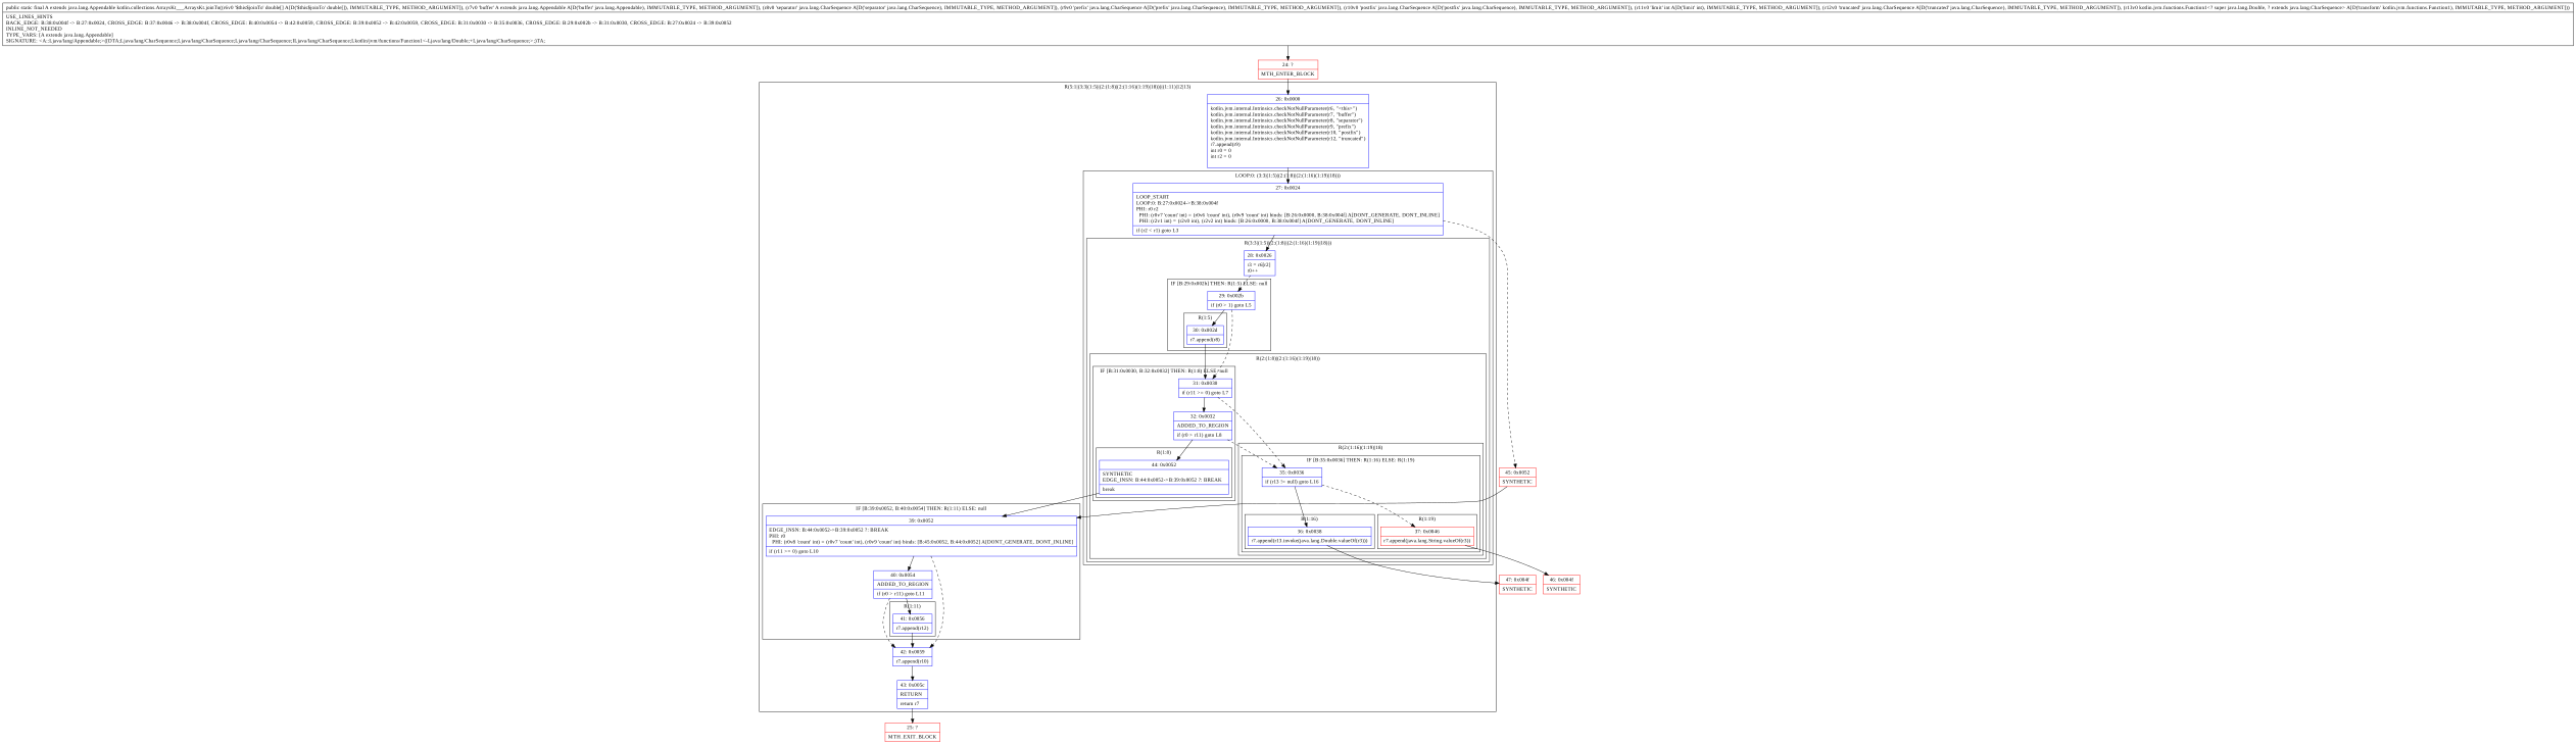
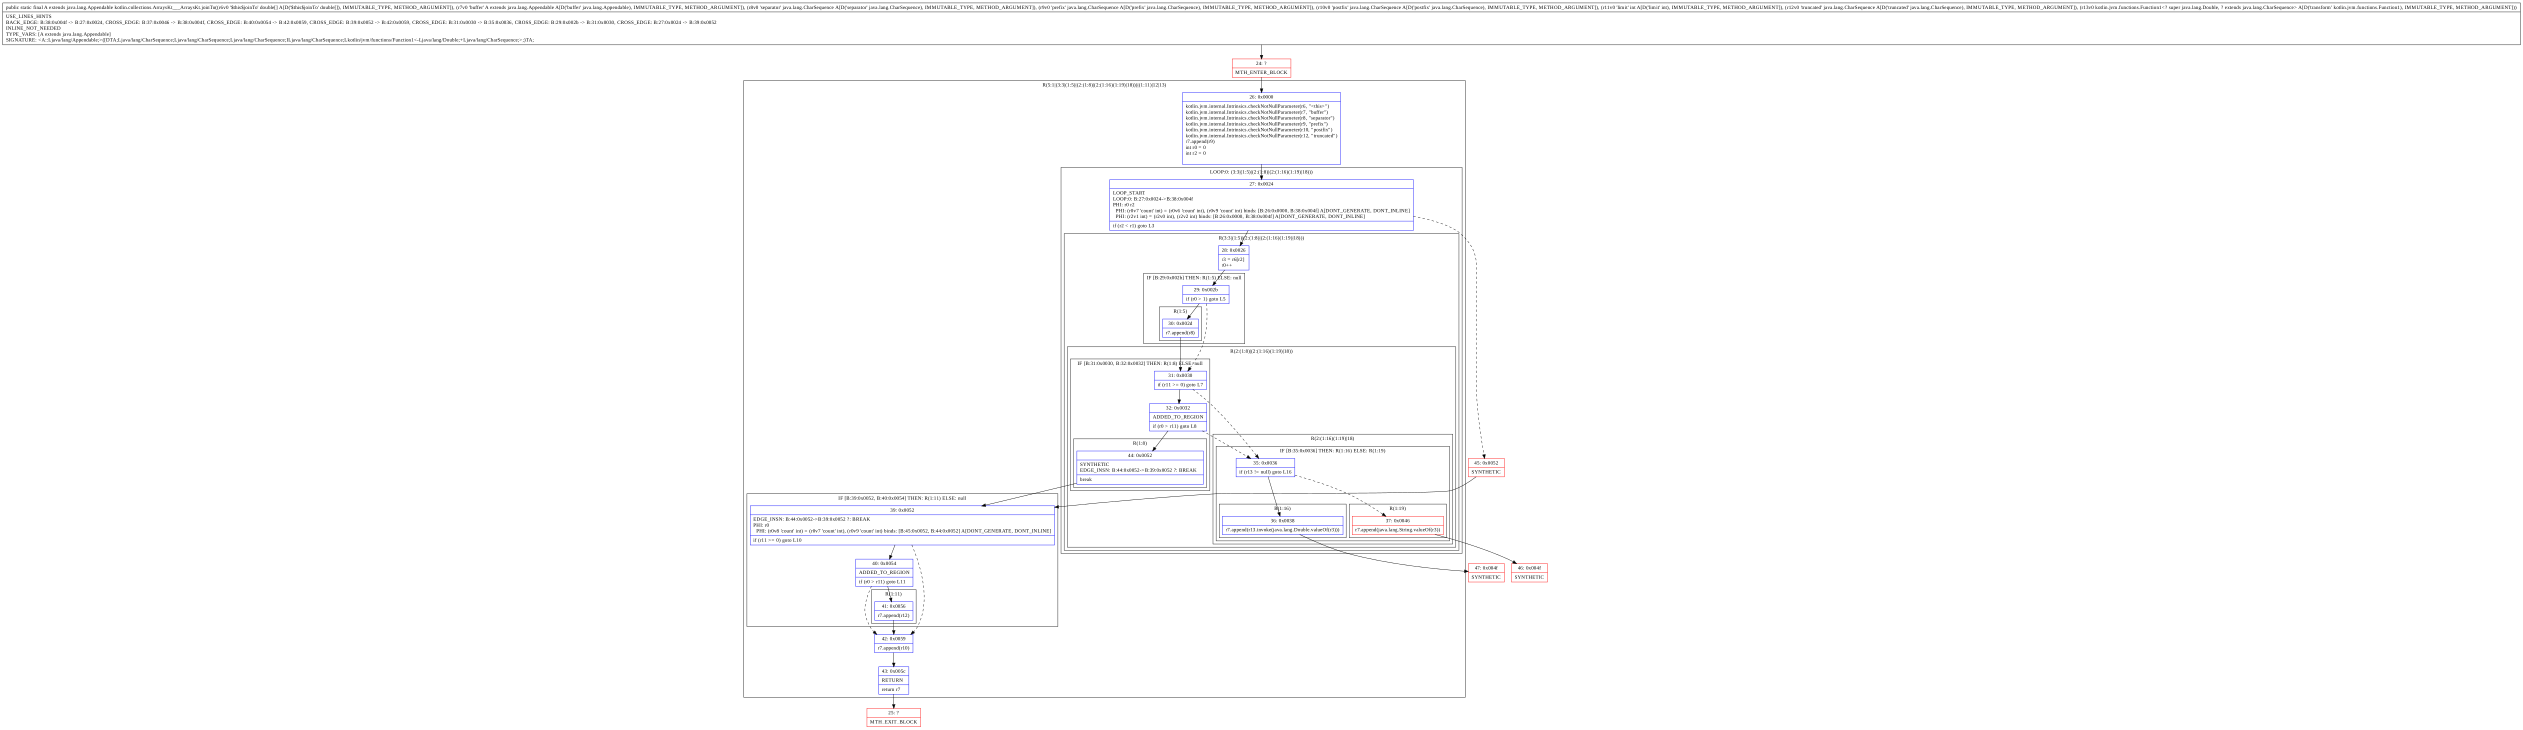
  digraph {
    fontname="Liberation Serif"
    node [color=blue fontname="Liberation Serif" shape=record]
    edge [fontname="Liberation Serif"]
    n1 [label="{30\:\ 0x002d|r7.append(r8)\l}"]
    n2 [label="{29\:\ 0x002b|if (r0 \> 1) goto L5\l}"]
    n3 [label="{44\:\ 0x0052|SYNTHETIC\lEDGE_INSN: B:44:0x0052\-\>B:39:0x0052 ?: BREAK  \l|break\l}"]
    n4 [label="{31\:\ 0x0030|if (r11 \>= 0) goto L7\l}"]
    n5 [label="{32\:\ 0x0032|ADDED_TO_REGION\l|if (r0 \> r11) goto L8\l}"]
    n6 [label="{36\:\ 0x0038|r7.append(r13.invoke(java.lang.Double.valueOf(r3)))\l}"]
    n7 [color=red label="{37\:\ 0x0046|r7.append(java.lang.String.valueOf(r3))\l}"]
    n8 [label="{35\:\ 0x0036|if (r13 != null) goto L16\l}"]
    n9 [label="{28\:\ 0x0026|r3 = r6[r2]\lr0++\l}"]
    n10 [label="{27\:\ 0x0024|LOOP_START\lLOOP:0: B:27:0x0024\-\>B:38:0x004f\lPHI: r0 r2 \l  PHI: (r0v7 'count' int) = (r0v6 'count' int), (r0v9 'count' int) binds: [B:26:0x0000, B:38:0x004f] A[DONT_GENERATE, DONT_INLINE]\l  PHI: (r2v1 int) = (r2v0 int), (r2v2 int) binds: [B:26:0x0000, B:38:0x004f] A[DONT_GENERATE, DONT_INLINE]\l|if (r2 \< r1) goto L3\l}"]
    n11 [label="{41\:\ 0x0056|r7.append(r12)\l}"]
    n12 [label="{39\:\ 0x0052|EDGE_INSN: B:44:0x0052\-\>B:39:0x0052 ?: BREAK  \lPHI: r0 \l  PHI: (r0v8 'count' int) = (r0v7 'count' int), (r0v9 'count' int) binds: [B:45:0x0052, B:44:0x0052] A[DONT_GENERATE, DONT_INLINE]\l|if (r11 \>= 0) goto L10\l}"]
    n13 [label="{40\:\ 0x0054|ADDED_TO_REGION\l|if (r0 \> r11) goto L11\l}"]
    n14 [label="{26\:\ 0x0000|kotlin.jvm.internal.Intrinsics.checkNotNullParameter(r6, \"\<this\>\")\lkotlin.jvm.internal.Intrinsics.checkNotNullParameter(r7, \"buffer\")\lkotlin.jvm.internal.Intrinsics.checkNotNullParameter(r8, \"separator\")\lkotlin.jvm.internal.Intrinsics.checkNotNullParameter(r9, \"prefix\")\lkotlin.jvm.internal.Intrinsics.checkNotNullParameter(r10, \"postfix\")\lkotlin.jvm.internal.Intrinsics.checkNotNullParameter(r12, \"truncated\")\lr7.append(r9)\lint r0 = 0\lint r2 = 0\l\l}"]
    n15 [label="{42\:\ 0x0059|r7.append(r10)\l}"]
    n16 [label="{43\:\ 0x005c|RETURN\l|return r7\l}"]
    n17 [color=red label="{47\:\ 0x004f|SYNTHETIC\l}"]
    n18 [color=red label="{46\:\ 0x004f|SYNTHETIC\l}"]
    n19 [color=red label="{45\:\ 0x0052|SYNTHETIC\l}"]
    n20 [color=red label="{25\:\ ?|MTH_EXIT_BLOCK\l}"]
    n21 [color=red label="{24\:\ ?|MTH_ENTER_BLOCK\l}"]
    n22 [label="{public static final A extends java.lang.Appendable kotlin.collections.ArraysKt___ArraysKt.joinTo((r6v0 '$this$joinTo' double[] A[D('$this$joinTo' double[]), IMMUTABLE_TYPE, METHOD_ARGUMENT]), (r7v0 'buffer' A extends java.lang.Appendable A[D('buffer' java.lang.Appendable), IMMUTABLE_TYPE, METHOD_ARGUMENT]), (r8v0 'separator' java.lang.CharSequence A[D('separator' java.lang.CharSequence), IMMUTABLE_TYPE, METHOD_ARGUMENT]), (r9v0 'prefix' java.lang.CharSequence A[D('prefix' java.lang.CharSequence), IMMUTABLE_TYPE, METHOD_ARGUMENT]), (r10v0 'postfix' java.lang.CharSequence A[D('postfix' java.lang.CharSequence), IMMUTABLE_TYPE, METHOD_ARGUMENT]), (r11v0 'limit' int A[D('limit' int), IMMUTABLE_TYPE, METHOD_ARGUMENT]), (r12v0 'truncated' java.lang.CharSequence A[D('truncated' java.lang.CharSequence), IMMUTABLE_TYPE, METHOD_ARGUMENT]), (r13v0 kotlin.jvm.functions.Function1\<? super java.lang.Double, ? extends java.lang.CharSequence\> A[D('transform' kotlin.jvm.functions.Function1), IMMUTABLE_TYPE, METHOD_ARGUMENT]))  | USE_LINES_HINTS\lBACK_EDGE: B:38:0x004f \-\> B:27:0x0024, CROSS_EDGE: B:37:0x0046 \-\> B:38:0x004f, CROSS_EDGE: B:40:0x0054 \-\> B:42:0x0059, CROSS_EDGE: B:39:0x0052 \-\> B:42:0x0059, CROSS_EDGE: B:31:0x0030 \-\> B:35:0x0036, CROSS_EDGE: B:29:0x002b \-\> B:31:0x0030, CROSS_EDGE: B:27:0x0024 \-\> B:39:0x0052\lINLINE_NOT_NEEDED\lTYPE_VARS: [A extends java.lang.Appendable]\lSIGNATURE: \<A::Ljava\/lang\/Appendable;\>([DTA;Ljava\/lang\/CharSequence;Ljava\/lang\/CharSequence;Ljava\/lang\/CharSequence;ILjava\/lang\/CharSequence;Lkotlin\/jvm\/functions\/Function1\<\-Ljava\/lang\/Double;+Ljava\/lang\/CharSequence;\>;)TA;\l}" color=""]
    subgraph cluster_1 {
      label="R(5:1|(3:3|(1:5)|(2:(1:8)|(2:(1:16)(1:19)|18)))|(1:11)|12|13)"
      n14
      n15
      n16
      subgraph cluster_2 {
        label="LOOP:0: (3:3|(1:5)|(2:(1:8)|(2:(1:16)(1:19)|18)))"
        n10
        subgraph cluster_3 {
          label="R(3:3|(1:5)|(2:(1:8)|(2:(1:16)(1:19)|18)))"
          n9
          subgraph cluster_4 {
            label="IF [B:29:0x002b] THEN: R(1:5) ELSE: null"
            n2
            subgraph cluster_5 {
              label="R(1:5)"
              n1
            }
          }
          subgraph cluster_6 {
            label="R(2:(1:8)|(2:(1:16)(1:19)|18))"
            subgraph cluster_7 {
              label="IF [B:31:0x0030, B:32:0x0032] THEN: R(1:8) ELSE: null"
              n4
              n5
              subgraph cluster_8 {
                label="R(1:8)"
                n3
              }
            }
            subgraph cluster_9 {
              label="R(2:(1:16)(1:19)|18)"
              subgraph cluster_10 {
                label="IF [B:35:0x0036] THEN: R(1:16) ELSE: R(1:19)"
                n8
                subgraph cluster_11 {
                  label="R(1:16)"
                  n6
                }
                subgraph cluster_12 {
                  label="R(1:19)"
                  n7
                }
              }
            }
          }
        }
      }
      subgraph cluster_13 {
        label="IF [B:39:0x0052, B:40:0x0054] THEN: R(1:11) ELSE: null"
        n12
        n13
        subgraph cluster_14 {
          label="R(1:11)"
          n11
        }
      }
    }
    n1 -> n4
    n2 -> n1
    n2 -> n4 [style=dashed]
    n3 -> n12
    n4 -> n5
    n4 -> n8 [style=dashed]
    n5 -> n3
    n5 -> n8 [style=dashed]
    n6 -> n17
    n7 -> n18
    n8 -> n6
    n8 -> n7 [style=dashed]
-   n9 -> n2 [style=dashed]
+   n9 -> n2
    n10 -> n9
    n10 -> n19 [style=dashed]
    n11 -> n15
    n12 -> n13
    n12 -> n15 [style=dashed]
    n13 -> n11
    n13 -> n15 [style=dashed]
    n14 -> n10
    n15 -> n16
    n16 -> n20
    n19 -> n12
    n21 -> n14
    n22 -> n21
  }
